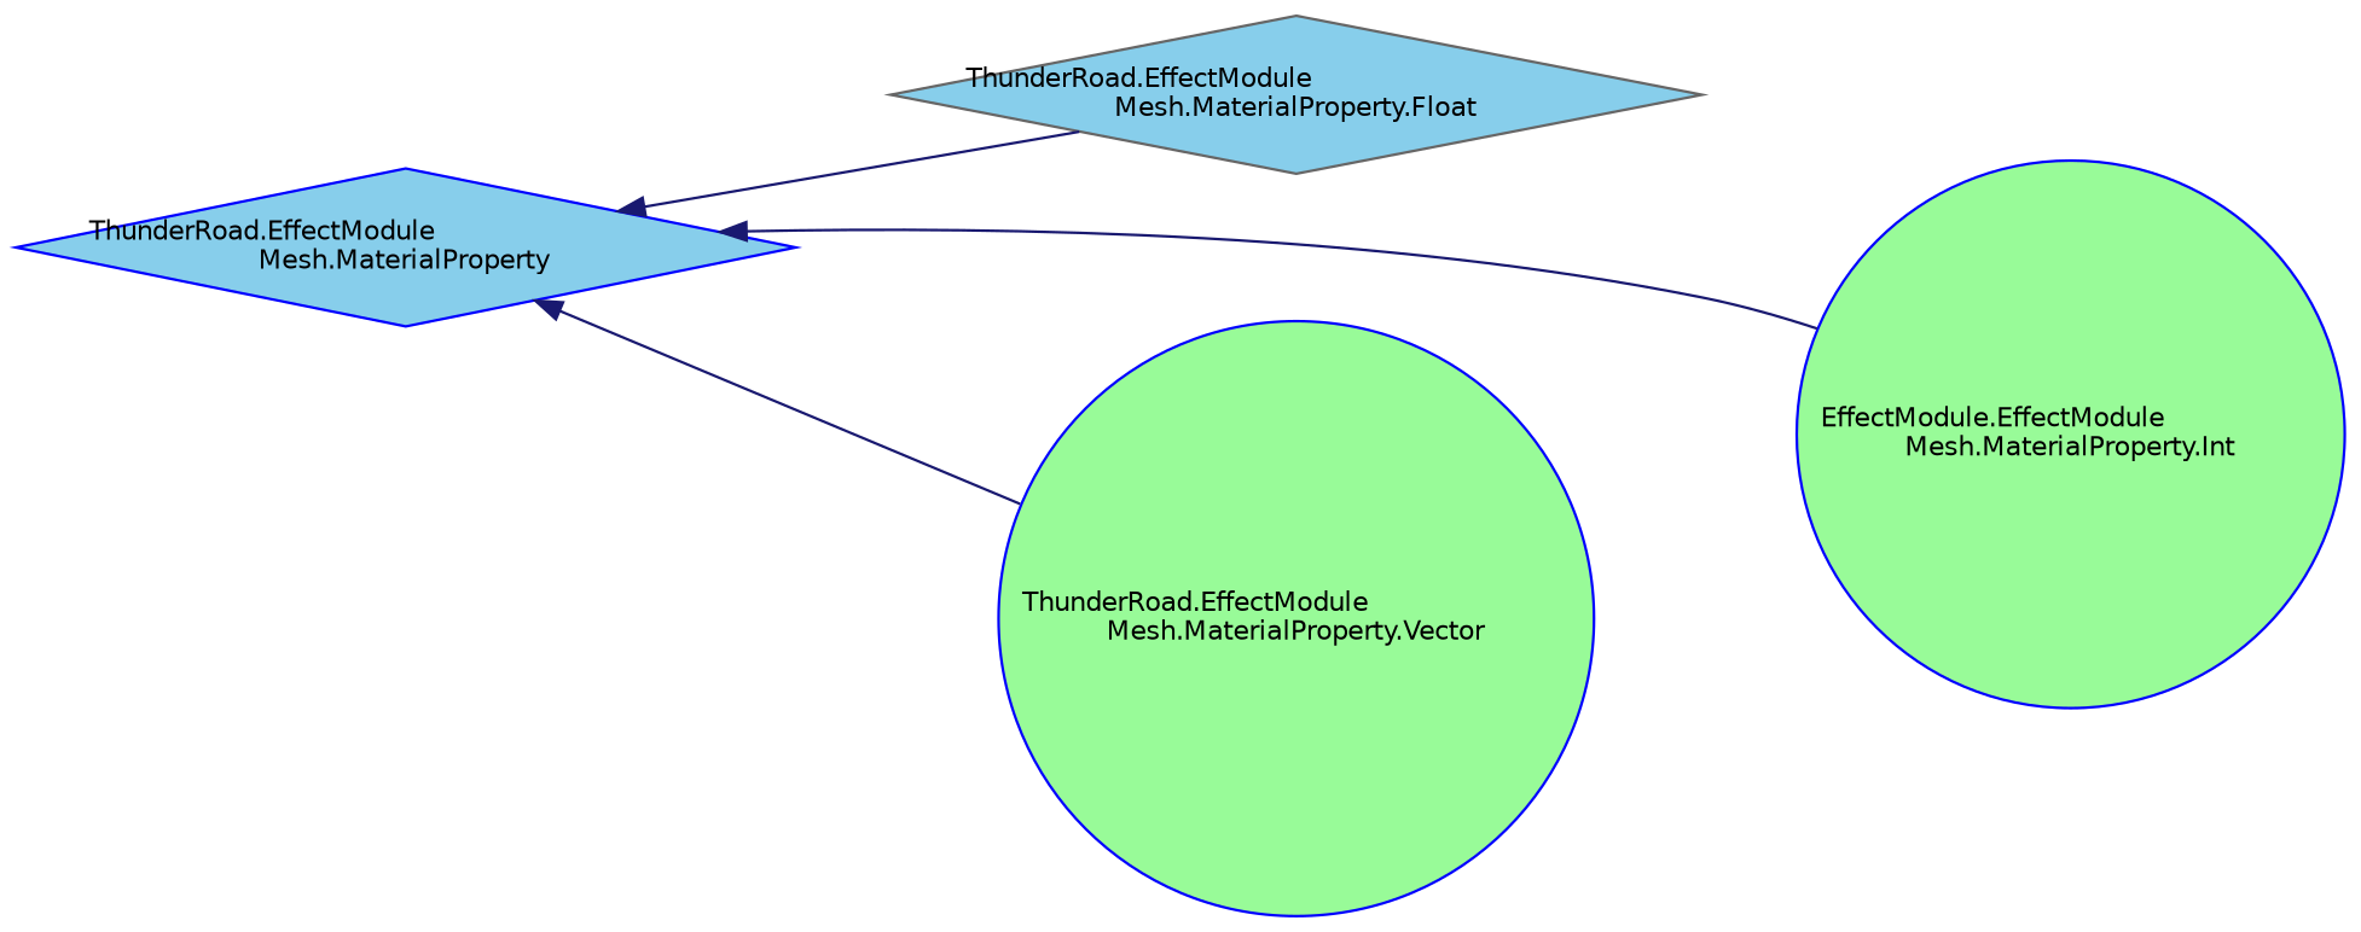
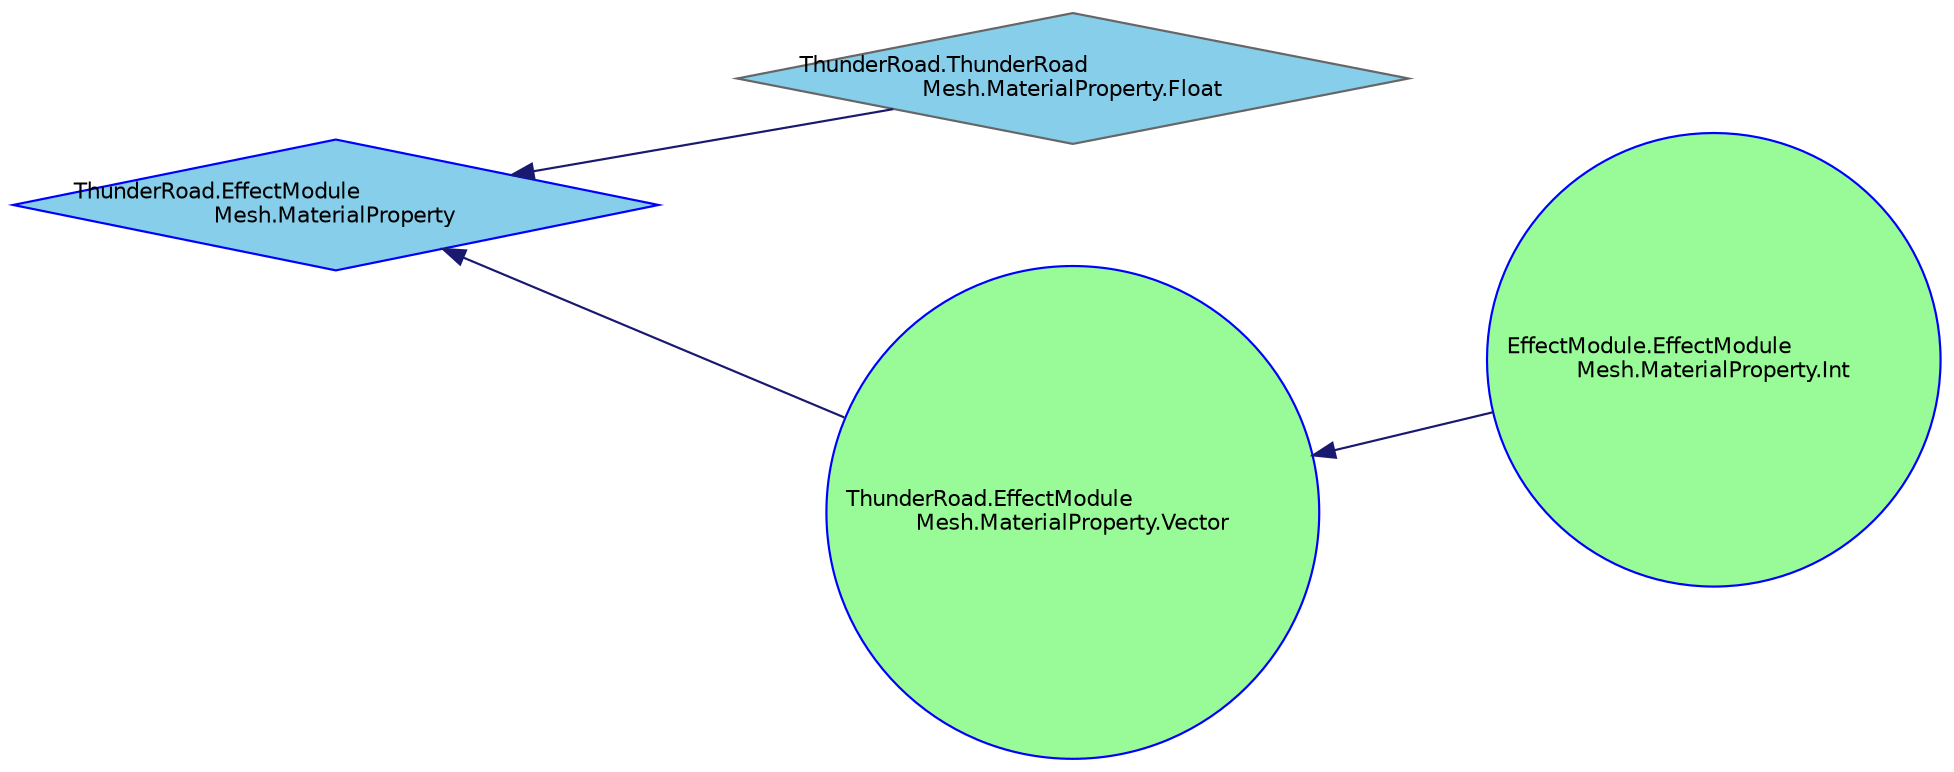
  digraph {
    rankdir=LR
    node [color=blue fillcolor=skyblue fontname=Helvetica fontsize=10 shape=diamond style=filled]
    edge [color=midnightblue dir=back fontname=Helvetica fontsize=10 labelfontname=Helvetica labelfontsize=10 style=solid]
    n1 [fontcolor=black height=0.2 label="ThunderRoad.EffectModule\lMesh.MaterialProperty" width=0.4]
-   n2 [color=gray40 height=0.2 label="ThunderRoad.EffectModule\lMesh.MaterialProperty.Float" width=0.4]
+   n2 [color=gray40 height=0.2 label="ThunderRoad.ThunderRoad\lMesh.MaterialProperty.Float" width=0.4]
    n3 [fillcolor=palegreen height=0.2 label="EffectModule.EffectModule\lMesh.MaterialProperty.Int" shape=circle width=0.4]
    n4 [fillcolor=palegreen height=0.2 label="ThunderRoad.EffectModule\lMesh.MaterialProperty.Vector" shape=circle width=0.4]
    n1 -> n2
-   n1 -> n3
+   n4 -> n3
    n1 -> n4
  }
